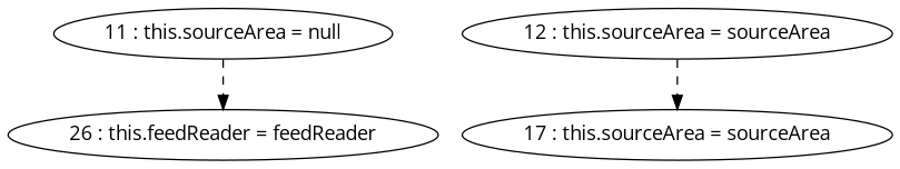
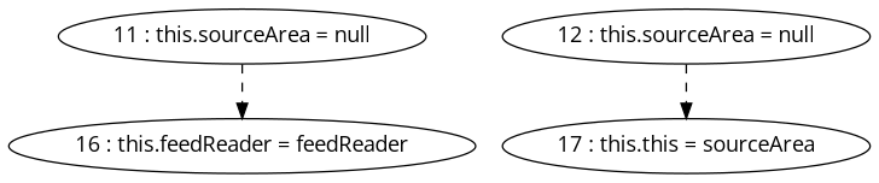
  digraph {
    fontname="Open Sans"
    node [fontname="Open Sans"]
    edge [fontname="Open Sans" style=dashed]
    n1 [label="11 : this.sourceArea = null"]
-   "16 : this.feedReader = feedReader" [label="26 : this.feedReader = feedReader"]
-   "12 : this.sourceArea = null" [label="12 : this.sourceArea = sourceArea"]
-   "17 : this.sourceArea = sourceArea"
+   "16 : this.feedReader = feedReader"
+   "12 : this.sourceArea = null"
+   "17 : this.sourceArea = sourceArea" [label="17 : this.this = sourceArea"]
    n1 -> "16 : this.feedReader = feedReader"
    "12 : this.sourceArea = null" -> "17 : this.sourceArea = sourceArea"
  }
